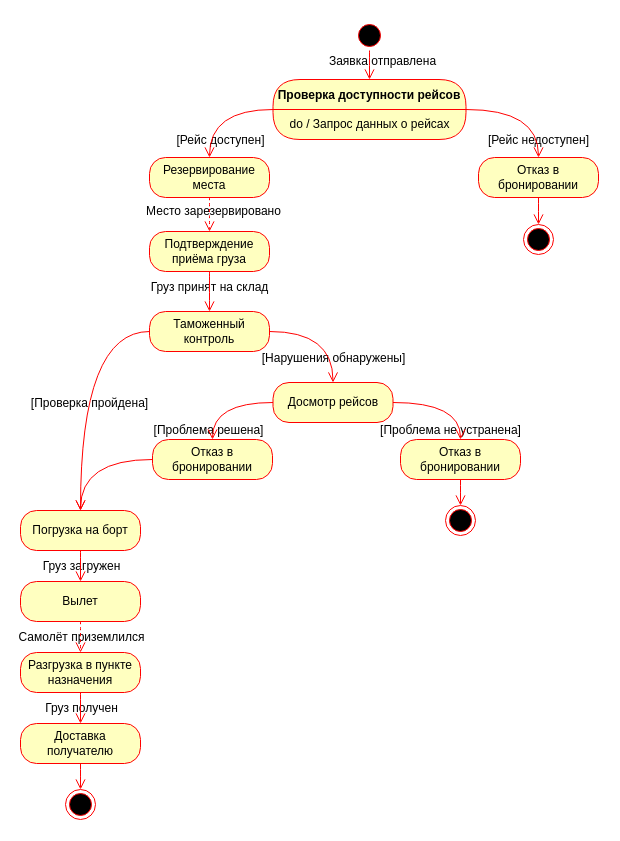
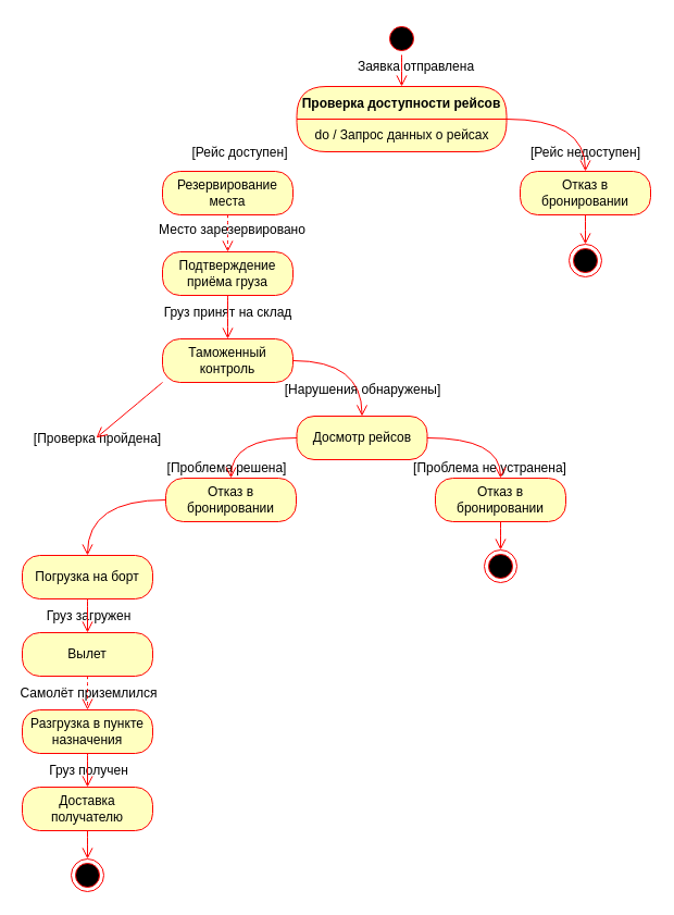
  <mxCell id="0" />
  <mxCell id="1" parent="0" />
  <mxCell id="2" value="Груз загружен" style="edgeLabel;html=1;align=center;verticalAlign=middle;resizable=0;points=[];fontSize=12;" vertex="1" connectable="0" parent="1"><mxGeometry x="80" y="565" as="geometry" /></mxCell>
  <mxCell id="3" value="[Проблема решена]" style="edgeLabel;html=1;align=center;verticalAlign=middle;resizable=0;points=[];fontSize=12;" vertex="1" connectable="0" parent="1"><mxGeometry x="207.997" y="429" as="geometry" /></mxCell>
  <mxCell id="4" value="[Проблема не устранена]" style="edgeLabel;html=1;align=center;verticalAlign=middle;resizable=0;points=[];fontSize=12;" vertex="1" connectable="0" parent="1"><mxGeometry x="449.997" y="429" as="geometry" /></mxCell>
  <mxCell id="5" value="[Проверка пройдена]" style="edgeLabel;html=1;align=center;verticalAlign=middle;resizable=0;points=[];fontSize=12;" vertex="1" connectable="0" parent="1"><mxGeometry x="88" y="402" as="geometry" /></mxCell>
  <mxCell id="6" value="[Нарушения обнаружены]" style="edgeLabel;html=1;align=center;verticalAlign=middle;resizable=0;points=[];fontSize=12;" vertex="1" connectable="0" parent="1"><mxGeometry x="332" y="357" as="geometry" /></mxCell>
  <mxCell id="7" value="Груз принят на склад" style="edgeLabel;html=1;align=center;verticalAlign=middle;resizable=0;points=[];fontSize=12;" vertex="1" connectable="0" parent="1"><mxGeometry x="208" y="286.003" as="geometry" /></mxCell>
  <mxCell id="8" value="Место зарезервировано" style="edgeLabel;html=1;align=center;verticalAlign=middle;resizable=0;points=[];fontSize=12;" vertex="1" connectable="0" parent="1"><mxGeometry x="212" y="210.997" as="geometry" /></mxCell>
  <mxCell id="9" value="[Рейс недоступен]" style="edgeLabel;html=1;align=center;verticalAlign=middle;resizable=0;points=[];fontSize=12;" vertex="1" connectable="0" parent="1"><mxGeometry x="537.997" y="139.003" as="geometry" /></mxCell>
  <mxCell id="10" value="[Рейс доступен]" style="edgeLabel;html=1;align=center;verticalAlign=middle;resizable=0;points=[];fontSize=12;" vertex="1" connectable="0" parent="1"><mxGeometry x="219.997" y="139.003" as="geometry" /></mxCell>
  <mxCell id="11" value="Заявка отправлена" style="edgeLabel;html=1;align=center;verticalAlign=middle;resizable=0;points=[];fontSize=12;" vertex="1" connectable="0" parent="1"><mxGeometry x="381" y="60.619" as="geometry" /></mxCell>
  <mxCell id="12" value="" style="ellipse;html=1;shape=startState;fillColor=#000000;strokeColor=#ff0000;" vertex="1" parent="1"><mxGeometry x="354" y="20" width="30" height="30" as="geometry" /></mxCell>
  <mxCell id="13" value="" style="edgeStyle=orthogonalEdgeStyle;html=1;verticalAlign=bottom;endArrow=open;endSize=8;strokeColor=#ff0000;rounded=0;fontSize=12;curved=1;" edge="1" source="12" parent="1" target="14"><mxGeometry relative="1" as="geometry"><mxPoint x="369" y="80" as="targetPoint" /></mxGeometry></mxCell>
  <mxCell id="14" value="Проверка доступности рейсов" style="swimlane;fontStyle=1;align=center;verticalAlign=middle;childLayout=stackLayout;horizontal=1;startSize=30;horizontalStack=0;resizeParent=0;resizeLast=1;container=0;fontColor=#000000;collapsible=0;rounded=1;arcSize=30;strokeColor=#ff0000;fillColor=#ffffc0;swimlaneFillColor=#ffffc0;dropTarget=0;" vertex="1" parent="1"><mxGeometry x="272.5" y="79" width="193" height="60" as="geometry" /></mxCell>
  <mxCell id="15" value="do / Запрос данных о рейсах" style="text;html=1;strokeColor=none;fillColor=none;align=center;verticalAlign=middle;spacingLeft=4;spacingRight=4;whiteSpace=wrap;overflow=hidden;rotatable=0;fontColor=#000000;" vertex="1" parent="14"><mxGeometry y="30" width="193" height="30" as="geometry" /></mxCell>
  <mxCell id="16" value="" style="edgeStyle=orthogonalEdgeStyle;html=1;verticalAlign=bottom;endArrow=open;endSize=8;strokeColor=#ff0000;rounded=0;fontSize=12;curved=1;" edge="1" source="14" parent="1" target="20"><mxGeometry relative="1" as="geometry"><mxPoint x="537" y="170" as="targetPoint" /></mxGeometry></mxCell>
- <mxCell id="17" value="" style="edgeStyle=orthogonalEdgeStyle;html=1;verticalAlign=bottom;endArrow=open;endSize=8;strokeColor=#ff0000;rounded=0;fontSize=12;curved=1;" edge="1" parent="1" source="14" target="18"><mxGeometry relative="1" as="geometry"><mxPoint x="221" y="167" as="targetPoint" /><mxPoint x="350" y="205" as="sourcePoint" /></mxGeometry></mxCell>
  <mxCell id="18" value="Резервирование места" style="rounded=1;whiteSpace=wrap;html=1;arcSize=40;fontColor=#000000;fillColor=#ffffc0;strokeColor=#ff0000;" vertex="1" parent="1"><mxGeometry x="149" y="157" width="120" height="40" as="geometry" /></mxCell>
  <mxCell id="19" value="" style="edgeStyle=orthogonalEdgeStyle;html=1;verticalAlign=bottom;endArrow=open;endSize=8;strokeColor=#ff0000;rounded=0;fontSize=12;curved=1;dashed=1;" edge="1" source="18" parent="1" target="23"><mxGeometry relative="1" as="geometry"><mxPoint x="209" y="264" as="targetPoint" /></mxGeometry></mxCell>
  <mxCell id="20" value="Отказ в бронировании" style="rounded=1;whiteSpace=wrap;html=1;arcSize=40;fontColor=#000000;fillColor=#ffffc0;strokeColor=#ff0000;" vertex="1" parent="1"><mxGeometry x="478" y="157" width="120" height="40" as="geometry" /></mxCell>
  <mxCell id="21" value="" style="edgeStyle=orthogonalEdgeStyle;html=1;verticalAlign=bottom;endArrow=open;endSize=8;strokeColor=#ff0000;rounded=0;fontSize=12;curved=1;" edge="1" parent="1" source="20" target="22"><mxGeometry relative="1" as="geometry"><mxPoint x="538" y="257" as="targetPoint" /><mxPoint x="219" y="207" as="sourcePoint" /></mxGeometry></mxCell>
  <mxCell id="22" value="" style="ellipse;html=1;shape=endState;fillColor=#000000;strokeColor=#ff0000;" vertex="1" parent="1"><mxGeometry x="523" y="224" width="30" height="30" as="geometry" /></mxCell>
  <mxCell id="23" value="Подтверждение приёма груза" style="rounded=1;whiteSpace=wrap;html=1;arcSize=40;fontColor=#000000;fillColor=#ffffc0;strokeColor=#ff0000;" vertex="1" parent="1"><mxGeometry x="149" y="231" width="120" height="40" as="geometry" /></mxCell>
  <mxCell id="24" value="" style="edgeStyle=orthogonalEdgeStyle;html=1;verticalAlign=bottom;endArrow=open;endSize=8;strokeColor=#ff0000;rounded=0;fontSize=12;curved=1;" edge="1" source="23" parent="1" target="25"><mxGeometry relative="1" as="geometry"><mxPoint x="209" y="363" as="targetPoint" /></mxGeometry></mxCell>
  <mxCell id="25" value="Таможенный контроль" style="rounded=1;whiteSpace=wrap;html=1;arcSize=40;fontColor=#000000;fillColor=#ffffc0;strokeColor=#ff0000;" vertex="1" parent="1"><mxGeometry x="149" y="311" width="120" height="40" as="geometry" /></mxCell>
  <mxCell id="26" value="" style="edgeStyle=orthogonalEdgeStyle;html=1;verticalAlign=bottom;endArrow=open;endSize=8;strokeColor=#ff0000;rounded=0;fontSize=12;curved=1;" edge="1" source="25" parent="1" target="28"><mxGeometry relative="1" as="geometry"><mxPoint x="332" y="381" as="targetPoint" /></mxGeometry></mxCell>
- <mxCell id="27" value="" style="edgeStyle=orthogonalEdgeStyle;html=1;verticalAlign=bottom;endArrow=open;endSize=8;strokeColor=#ff0000;rounded=0;fontSize=12;curved=1;" edge="1" parent="1" source="25" target="35"><mxGeometry relative="1" as="geometry"><mxPoint x="78" y="509" as="targetPoint" /><mxPoint x="279" y="341" as="sourcePoint" /></mxGeometry></mxCell>
+ <mxCell id="27" value="" style="edgeStyle=orthogonalEdgeStyle;html=1;verticalAlign=bottom;endArrow=open;endSize=8;strokeColor=#ff0000;rounded=0;fontSize=12;curved=1;" edge="1" parent="1" source="25" target="5"><mxGeometry relative="1" as="geometry"><mxPoint x="78" y="509" as="targetPoint" /><mxPoint x="279" y="341" as="sourcePoint" /></mxGeometry></mxCell>
  <mxCell id="28" value="Досмотр рейсов" style="rounded=1;whiteSpace=wrap;html=1;arcSize=40;fontColor=#000000;fillColor=#ffffc0;strokeColor=#ff0000;" vertex="1" parent="1"><mxGeometry x="272.5" y="382" width="120" height="40" as="geometry" /></mxCell>
  <mxCell id="29" value="" style="edgeStyle=orthogonalEdgeStyle;html=1;verticalAlign=bottom;endArrow=open;endSize=8;strokeColor=#ff0000;rounded=0;fontSize=12;curved=1;" edge="1" source="28" parent="1" target="30"><mxGeometry relative="1" as="geometry"><mxPoint x="446" y="446" as="targetPoint" /></mxGeometry></mxCell>
  <mxCell id="30" value="Отказ в бронировании" style="rounded=1;whiteSpace=wrap;html=1;arcSize=40;fontColor=#000000;fillColor=#ffffc0;strokeColor=#ff0000;" vertex="1" parent="1"><mxGeometry x="400" y="439" width="120" height="40" as="geometry" /></mxCell>
  <mxCell id="31" value="" style="edgeStyle=orthogonalEdgeStyle;html=1;verticalAlign=bottom;endArrow=open;endSize=8;strokeColor=#ff0000;rounded=0;fontSize=12;curved=1;" edge="1" parent="1" source="30" target="32"><mxGeometry relative="1" as="geometry"><mxPoint x="447" y="546" as="targetPoint" /><mxPoint x="128" y="496" as="sourcePoint" /></mxGeometry></mxCell>
  <mxCell id="32" value="" style="ellipse;html=1;shape=endState;fillColor=#000000;strokeColor=#ff0000;" vertex="1" parent="1"><mxGeometry x="445" y="505" width="30" height="30" as="geometry" /></mxCell>
  <mxCell id="33" value="" style="edgeStyle=orthogonalEdgeStyle;html=1;verticalAlign=bottom;endArrow=open;endSize=8;strokeColor=#ff0000;rounded=0;fontSize=12;curved=1;" edge="1" parent="1" source="28" target="34"><mxGeometry relative="1" as="geometry"><mxPoint x="223" y="438" as="targetPoint" /><mxPoint x="403" y="412" as="sourcePoint" /></mxGeometry></mxCell>
  <mxCell id="34" value="Отказ в бронировании" style="rounded=1;whiteSpace=wrap;html=1;arcSize=40;fontColor=#000000;fillColor=#ffffc0;strokeColor=#ff0000;" vertex="1" parent="1"><mxGeometry x="152" y="439" width="120" height="40" as="geometry" /></mxCell>
  <mxCell id="35" value="Погрузка на борт" style="rounded=1;whiteSpace=wrap;html=1;arcSize=40;fontColor=#000000;fillColor=#ffffc0;strokeColor=#ff0000;" vertex="1" parent="1"><mxGeometry x="20" y="510" width="120" height="40" as="geometry" /></mxCell>
  <mxCell id="36" value="" style="edgeStyle=orthogonalEdgeStyle;html=1;verticalAlign=bottom;endArrow=open;endSize=8;strokeColor=#ff0000;rounded=0;fontSize=12;curved=1;" edge="1" parent="1" source="34" target="35"><mxGeometry relative="1" as="geometry"><mxPoint x="90" y="520" as="targetPoint" /><mxPoint x="159" y="341" as="sourcePoint" /></mxGeometry></mxCell>
  <mxCell id="37" value="" style="edgeStyle=orthogonalEdgeStyle;html=1;verticalAlign=bottom;endArrow=open;endSize=8;strokeColor=#ff0000;rounded=0;fontSize=12;curved=1;" edge="1" parent="1" source="35" target="38"><mxGeometry relative="1" as="geometry"><mxPoint x="80" y="581" as="targetPoint" /><mxPoint x="162" y="469" as="sourcePoint" /></mxGeometry></mxCell>
  <mxCell id="38" value="Вылет" style="rounded=1;whiteSpace=wrap;html=1;arcSize=40;fontColor=#000000;fillColor=#ffffc0;strokeColor=#ff0000;" vertex="1" parent="1"><mxGeometry x="20" y="581" width="120" height="40" as="geometry" /></mxCell>
  <mxCell id="39" value="Самолёт приземлился" style="edgeLabel;html=1;align=center;verticalAlign=middle;resizable=0;points=[];fontSize=12;" vertex="1" connectable="0" parent="1"><mxGeometry x="80" y="636" as="geometry" /></mxCell>
  <mxCell id="40" value="" style="edgeStyle=orthogonalEdgeStyle;html=1;verticalAlign=bottom;endArrow=open;endSize=8;strokeColor=#ff0000;rounded=0;fontSize=12;curved=1;dashed=1;" edge="1" parent="1" target="41" source="38"><mxGeometry relative="1" as="geometry"><mxPoint x="80" y="652" as="targetPoint" /><mxPoint x="80" y="621" as="sourcePoint" /></mxGeometry></mxCell>
  <mxCell id="41" value="Разгрузка в пункте назначения" style="rounded=1;whiteSpace=wrap;html=1;arcSize=40;fontColor=#000000;fillColor=#ffffc0;strokeColor=#ff0000;" vertex="1" parent="1"><mxGeometry x="20" y="652" width="120" height="40" as="geometry" /></mxCell>
  <mxCell id="42" value="Груз получен" style="edgeLabel;html=1;align=center;verticalAlign=middle;resizable=0;points=[];fontSize=12;" vertex="1" connectable="0" parent="1"><mxGeometry x="80" y="707" as="geometry" /></mxCell>
  <mxCell id="43" value="" style="edgeStyle=orthogonalEdgeStyle;html=1;verticalAlign=bottom;endArrow=open;endSize=8;strokeColor=#ff0000;rounded=0;fontSize=12;curved=1;" edge="1" parent="1" target="44" source="41"><mxGeometry relative="1" as="geometry"><mxPoint x="80" y="723" as="targetPoint" /><mxPoint x="80" y="692" as="sourcePoint" /></mxGeometry></mxCell>
  <mxCell id="44" value="Доставка получателю" style="rounded=1;whiteSpace=wrap;html=1;arcSize=40;fontColor=#000000;fillColor=#ffffc0;strokeColor=#ff0000;" vertex="1" parent="1"><mxGeometry x="20" y="723" width="120" height="40" as="geometry" /></mxCell>
  <mxCell id="45" value="" style="edgeStyle=orthogonalEdgeStyle;html=1;verticalAlign=bottom;endArrow=open;endSize=8;strokeColor=#ff0000;rounded=0;fontSize=12;curved=1;" edge="1" parent="1" target="46" source="44"><mxGeometry relative="1" as="geometry"><mxPoint x="67" y="830" as="targetPoint" /><mxPoint x="80" y="763" as="sourcePoint" /></mxGeometry></mxCell>
  <mxCell id="46" value="" style="ellipse;html=1;shape=endState;fillColor=#000000;strokeColor=#ff0000;" vertex="1" parent="1"><mxGeometry x="65" y="789" width="30" height="30" as="geometry" /></mxCell>
